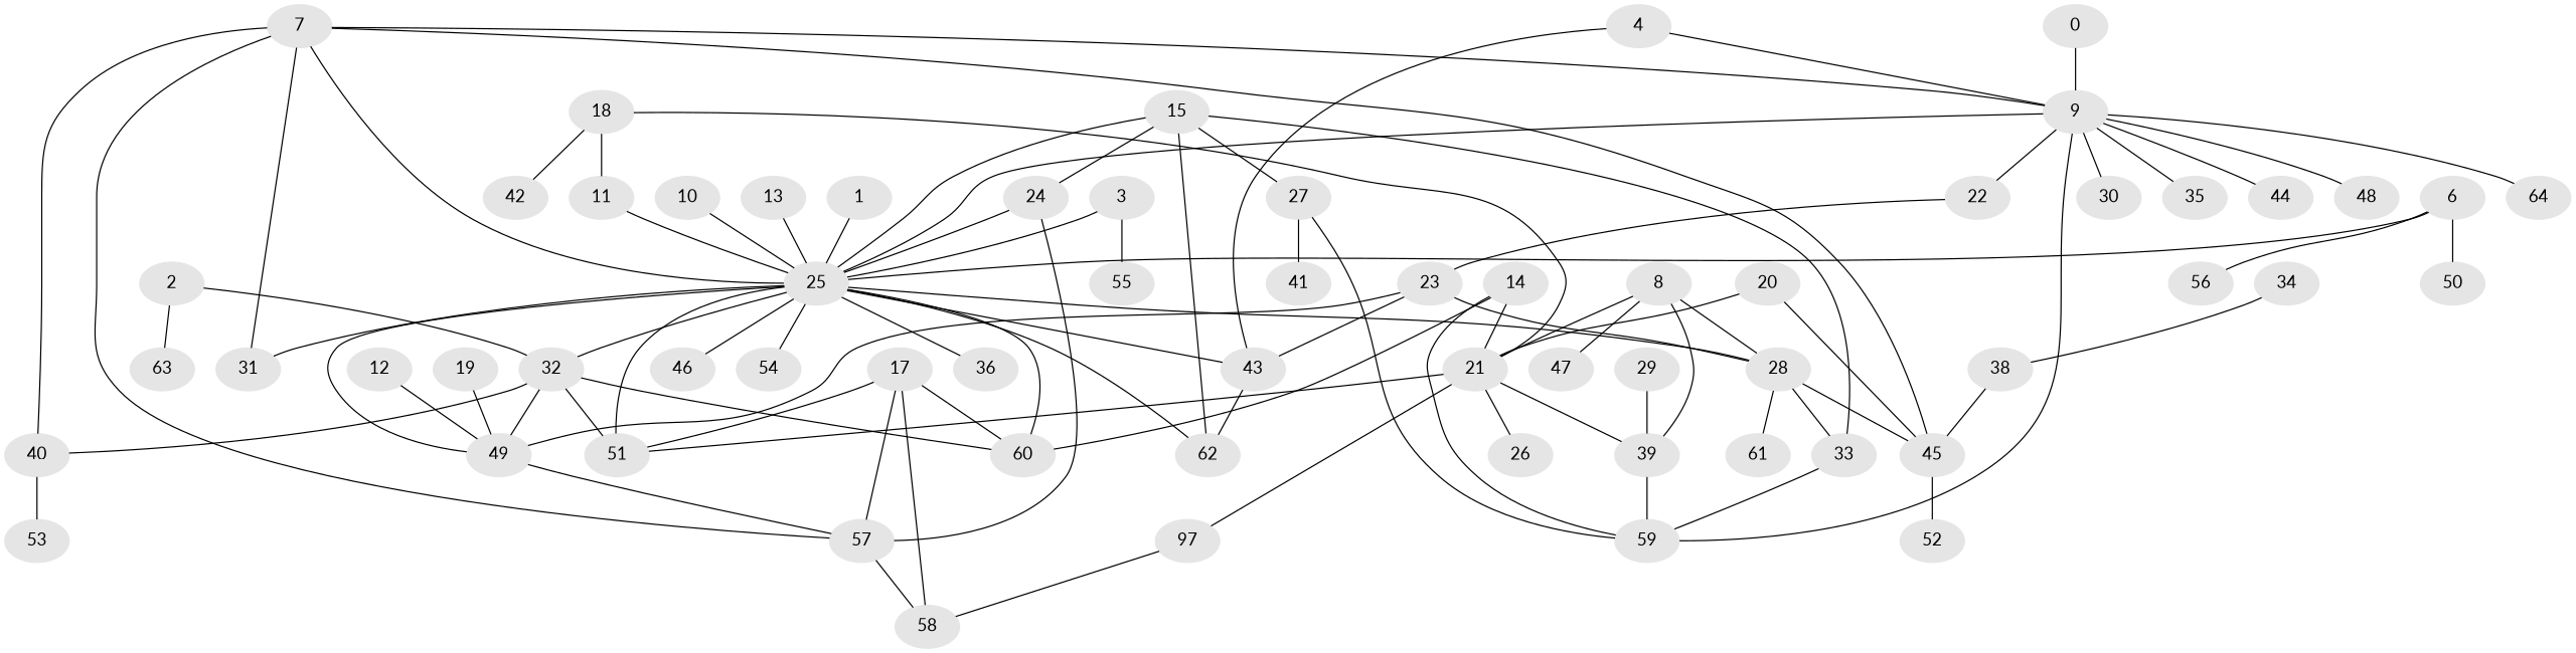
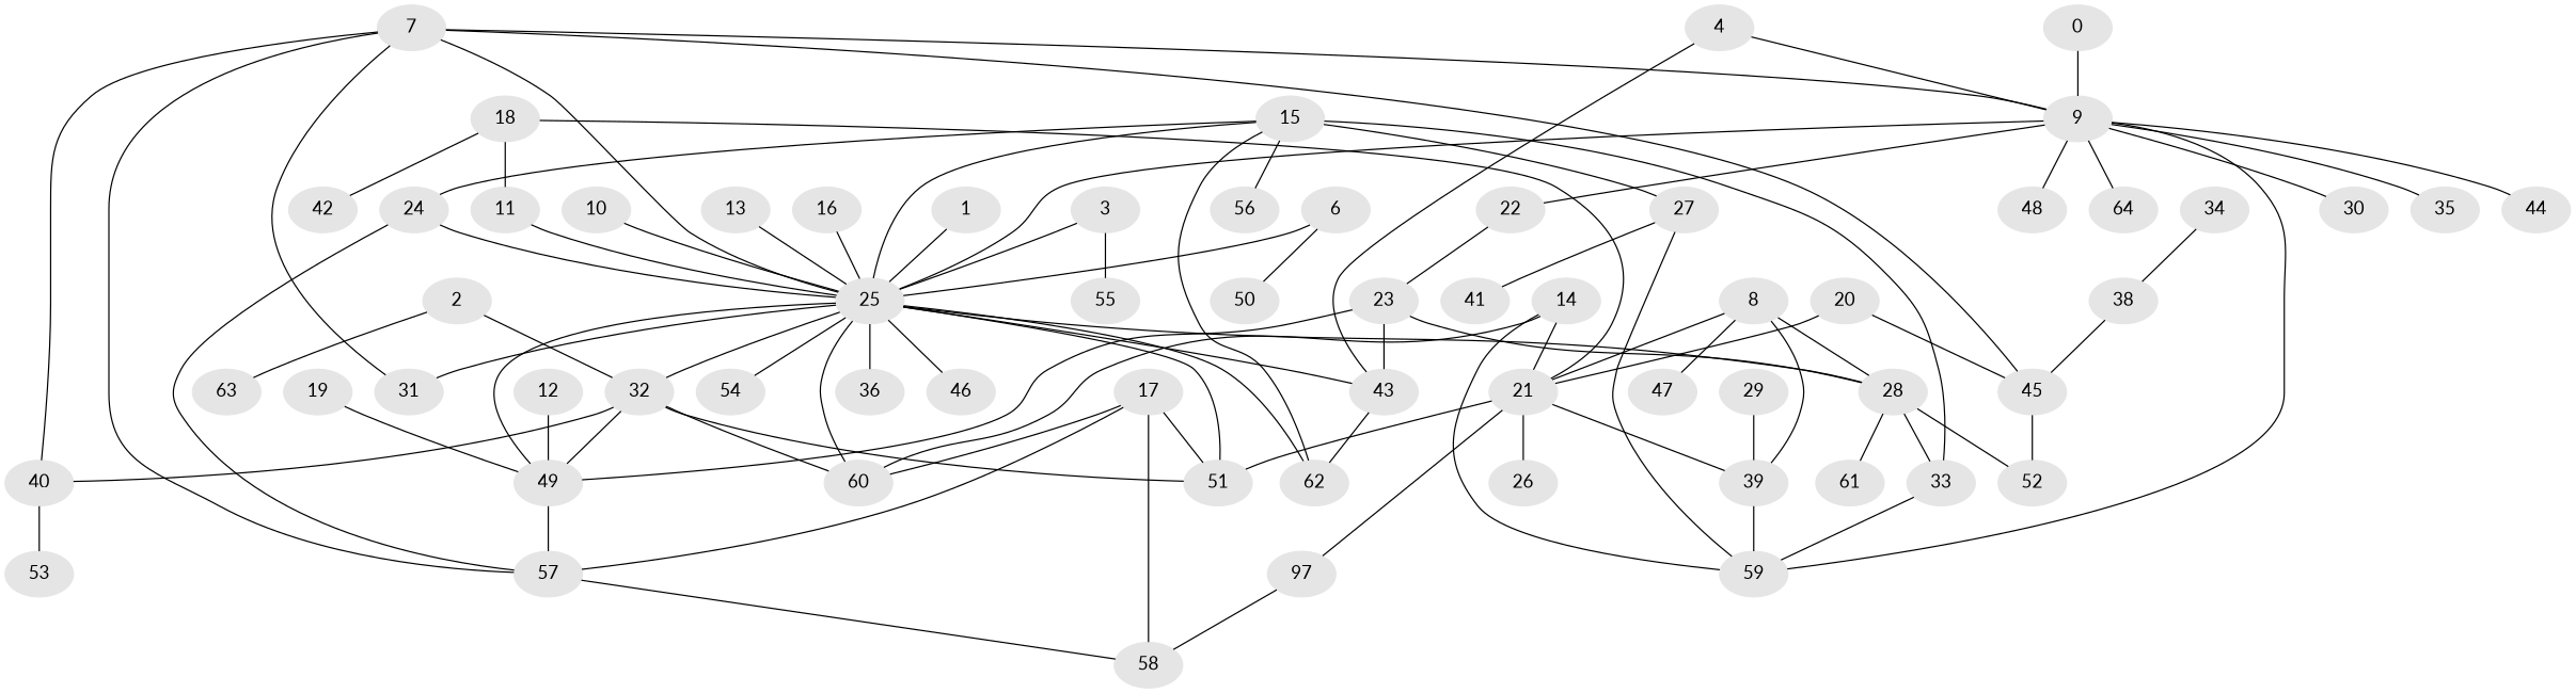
  graph {
    fontname=Lato
    node [color=gray90 fontname=Lato style=filled]
    edge [fontname=Lato weight=1.0]
    1
    25
    32
    31
    28
    43
    49
    60
    62
    51
    36
    46
    54
    2
    63
    40
    3
    55
    4
    9
    22
    30
    35
    44
    48
    59
    64
    n28 [label=0]
    6
    50
    7
    45
    57
    53
    52
    58
    8
    21
    39
    47
    26
    n42 [label=97]
    33
    61
    23
    10
    11
    12
    13
    14
    15
    24
    27
    56
    41
+   16
    17
    18
    42
    19
    20
    29
    34
    38
    1 -- 25
    25 -- 32
    25 -- 31
    25 -- 28
    25 -- 43
    25 -- 49
    25 -- 60
    25 -- 62
    25 -- 51 [weight=2.0]
    25 -- 36
    25 -- 46
    25 -- 54
    32 -- 49
    32 -- 60
    32 -- 51
    32 -- 40
-   28 -- 45
+   28 -- 52
    28 -- 33
    28 -- 61
    43 -- 62
    49 -- 57
    2 -- 32
    2 -- 63
    40 -- 53
    3 -- 25
    3 -- 55
    4 -- 43
    4 -- 9
    9 -- 25
    9 -- 22
    9 -- 30
    9 -- 35
    9 -- 44
    9 -- 48
    9 -- 59
    9 -- 64
    22 -- 23
    n28 -- 9
    6 -- 25 [weight=2.0]
    6 -- 50
    7 -- 25 [weight=2.0]
    7 -- 31
    7 -- 40 [weight=2.0]
    7 -- 9
    7 -- 45
    7 -- 57
    45 -- 52
    57 -- 58
    8 -- 28
    8 -- 21
    8 -- 39
    8 -- 47
    21 -- 51
    21 -- 39
    21 -- 26
    21 -- n42
    39 -- 59
    n42 -- 58
    33 -- 59
    23 -- 28
    23 -- 43
    23 -- 49
    10 -- 25
    11 -- 25
    12 -- 49
    13 -- 25
    14 -- 60
    14 -- 59
    14 -- 21
    15 -- 25
    15 -- 62
    15 -- 33 [weight=2.0]
    15 -- 24
    15 -- 27 [weight=2.0]
-   6 -- 56
+   15 -- 56
    24 -- 25
    24 -- 57
    27 -- 59
    27 -- 41
+   16 -- 25
    17 -- 60
    17 -- 51
    17 -- 57
    17 -- 58
    18 -- 21
    18 -- 11
    18 -- 42
    19 -- 49
    20 -- 45
    20 -- 21
    29 -- 39
    34 -- 38
    38 -- 45
  }
